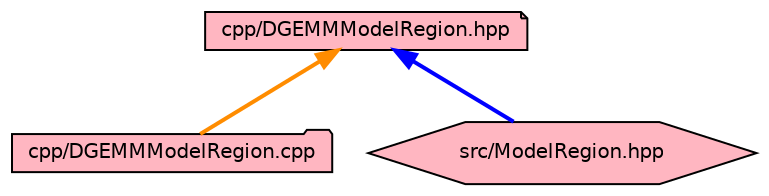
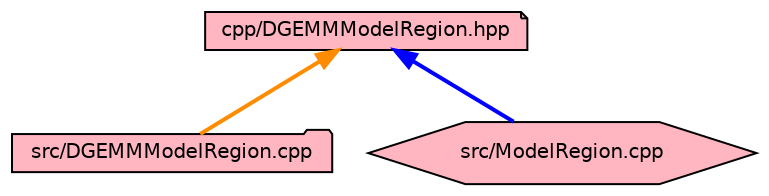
  digraph {
    node [color=black fillcolor=lightpink fontname=Helvetica fontsize=10 style=filled]
    edge [dir=back fontname=Helvetica fontsize=10 labelfontname=Helvetica labelfontsize=10 style=bold]
    n1 [fontcolor=black height=0.2 label="cpp/DGEMMModelRegion.hpp" shape=note width=0.4]
-   n2 [height=0.2 label="cpp/DGEMMModelRegion.cpp" shape=folder width=0.4]
-   n3 [height=0.2 label="src/ModelRegion.hpp" shape=hexagon width=0.4]
+   n2 [height=0.2 label="src/DGEMMModelRegion.cpp" shape=folder width=0.4]
+   n3 [height=0.2 label="src/ModelRegion.cpp" shape=hexagon width=0.4]
    n1 -> n2 [color=darkorange]
    n1 -> n3 [color=blue]
  }
